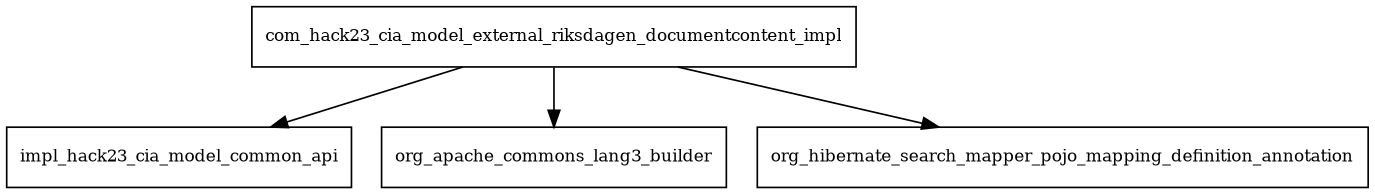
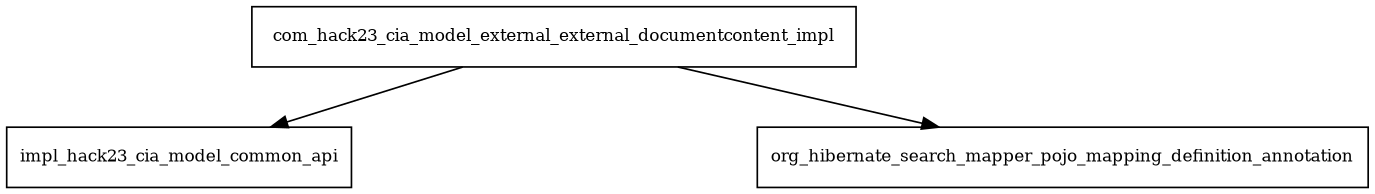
  digraph {
    node [fontsize=10.0 shape=box]
    n1 [label=impl_hack23_cia_model_common_api]
-   com_hack23_cia_model_external_riksdagen_documentcontent_impl
-   org_apache_commons_lang3_builder
+   com_hack23_cia_model_external_riksdagen_documentcontent_impl [label=com_hack23_cia_model_external_external_documentcontent_impl]
    org_hibernate_search_mapper_pojo_mapping_definition_annotation
    com_hack23_cia_model_external_riksdagen_documentcontent_impl -> n1
-   com_hack23_cia_model_external_riksdagen_documentcontent_impl -> org_apache_commons_lang3_builder
    com_hack23_cia_model_external_riksdagen_documentcontent_impl -> org_hibernate_search_mapper_pojo_mapping_definition_annotation
  }
